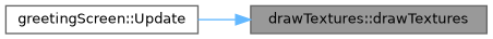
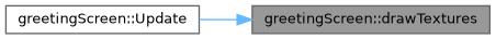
  digraph {
    rankdir=RL
    node [fontname=Helvetica fontsize=10 shape=box style=filled]
-   n1 [color=gray40 fillcolor=grey60 fontcolor=black height=0.2 label="drawTextures::drawTextures" width=0.4]
+   n1 [color=gray40 fillcolor=grey60 fontcolor=black height=0.2 label="greetingScreen::drawTextures" width=0.4]
    n2 [color=grey40 fillcolor=white height=0.2 label="greetingScreen::Update" width=0.4]
    n1 -> n2 [color=steelblue1 dir=back fontname=Helvetica fontsize=10 labelfontname=Helvetica labelfontsize=10 style=solid]
  }
